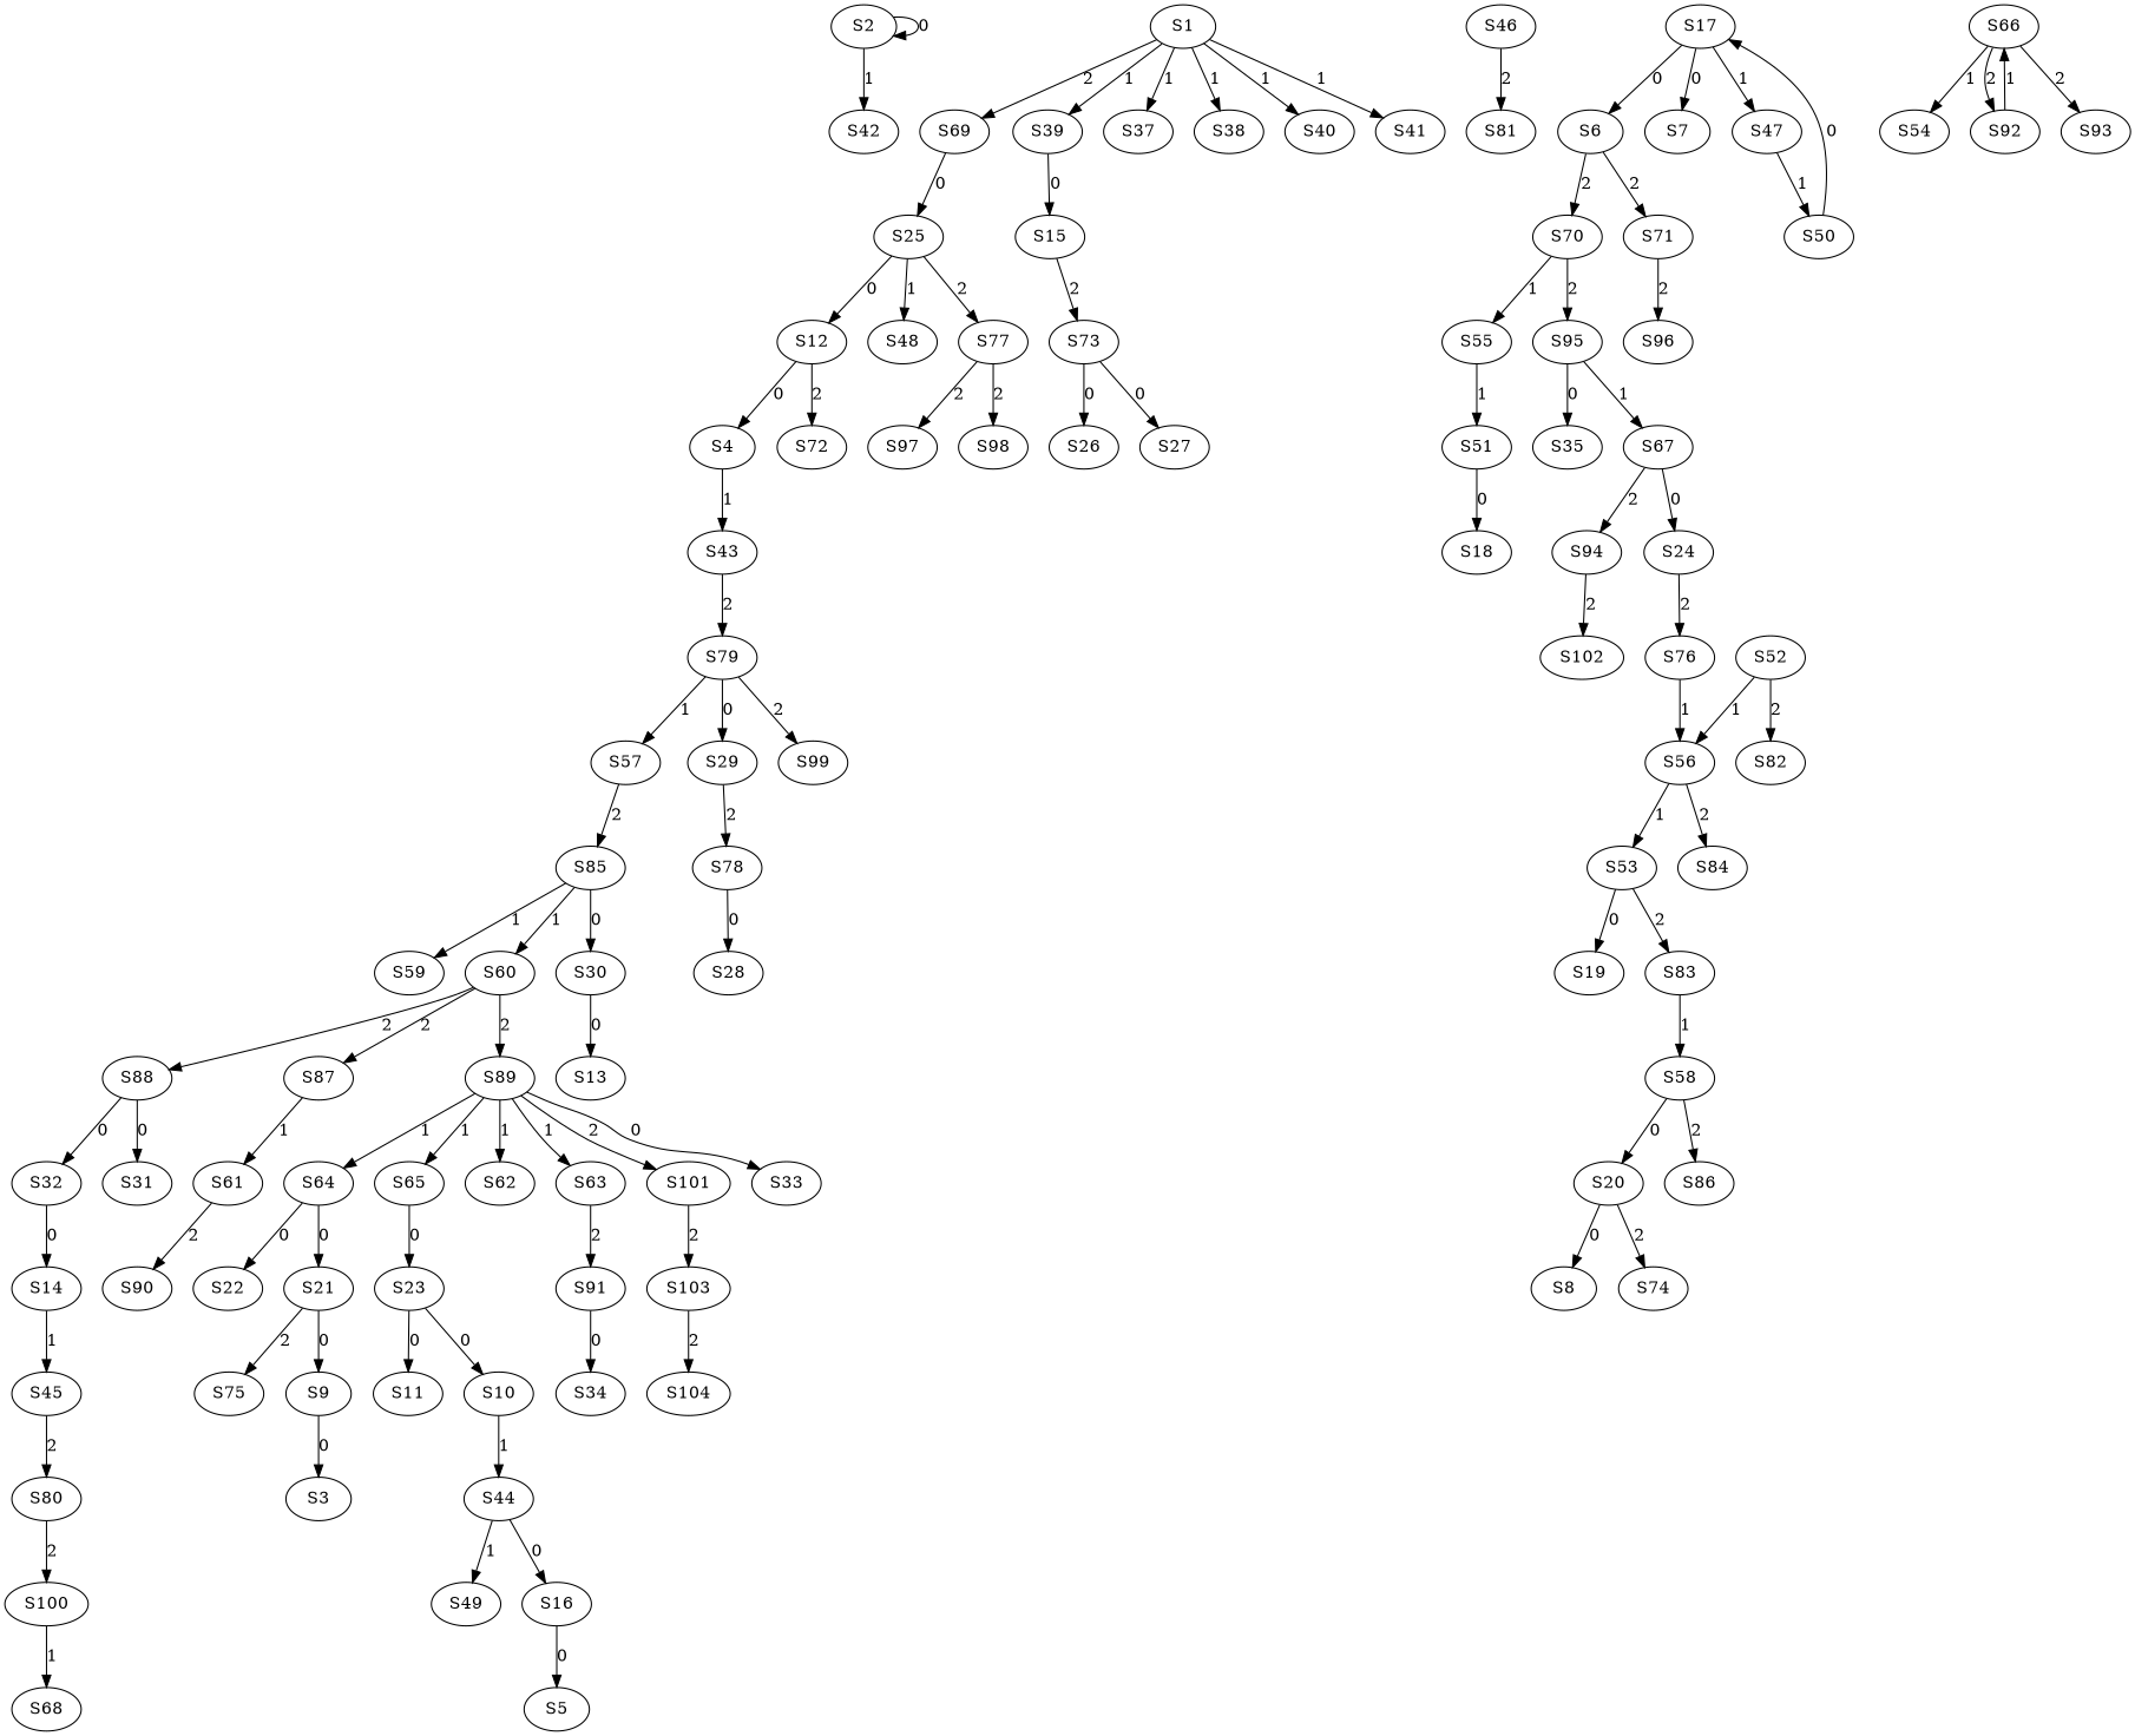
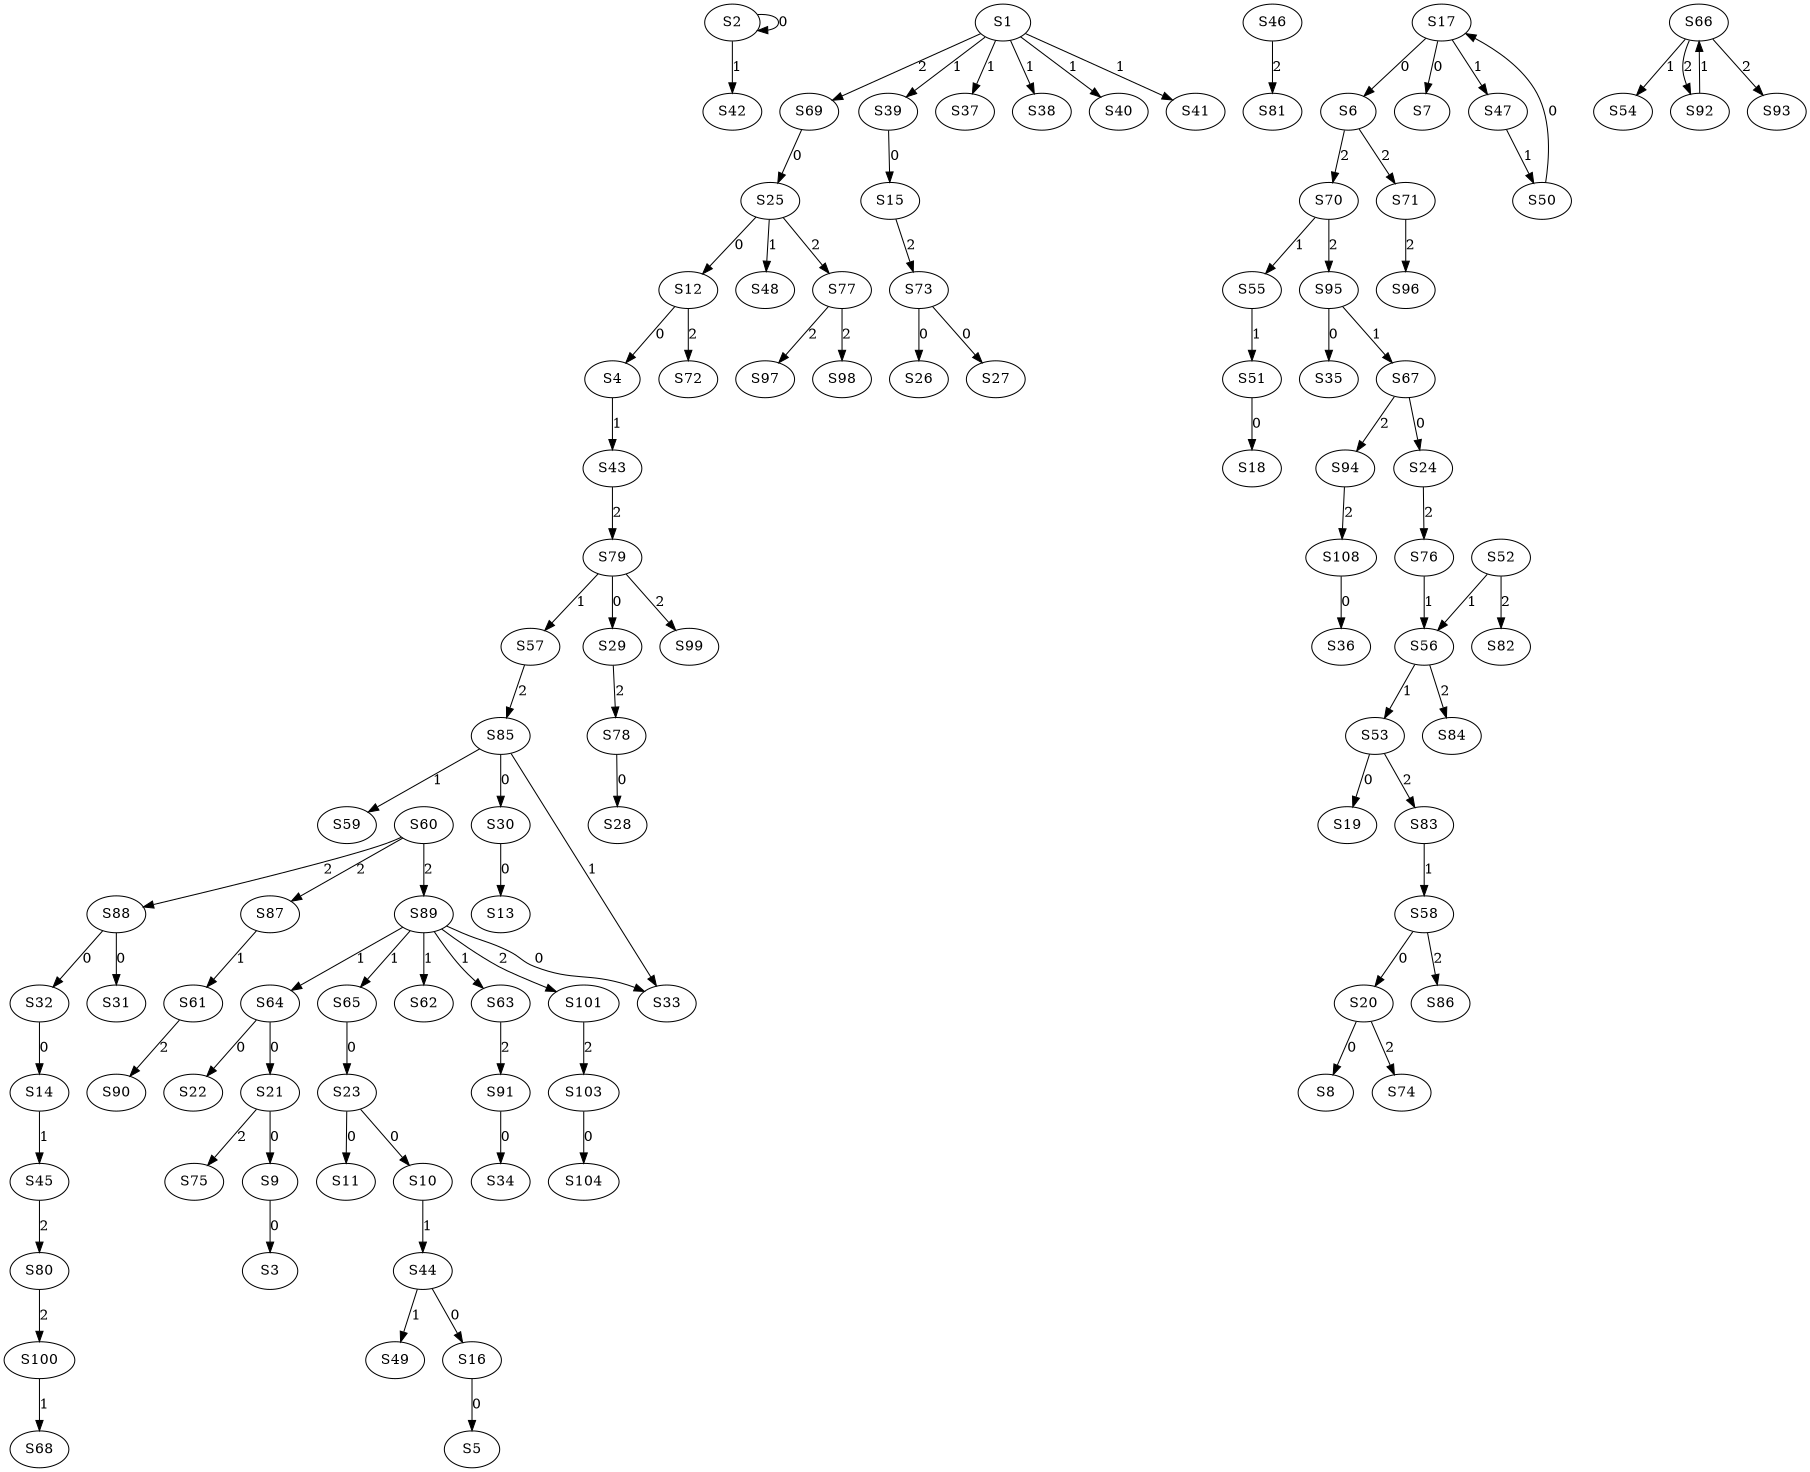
  strict digraph {
    S2
    S42
    S9
    S3
    S12
    S4
    S72
    S43
    S79
    S16
    S5
    S46
    S81
    S17
    S6
    S7
    S47
    S70
    S71
    S50
    S95
    S55
    S96
    S20
    S8
    S74
    S21
    S75
    S23
    S10
    S11
    S44
    S49
    S25
    S48
    S77
    S97
    S98
    S30
    S13
    S32
    S14
    S45
    S80
    S39
    S15
    S73
    S26
    S27
    S51
    S18
    S53
    S19
    S83
    S58
    S86
    S64
    S22
    S65
    S67
    S24
    S94
    S76
-   S102
+   S102 [label=S108]
    S56
    S69
    S78
    S28
    S29
    S57
    S99
    S85
    S59
    S60
    S88
    S89
    S87
    S31
    S33
    S62
    S63
    S101
    S91
    S103
    S34
    S35
+   S36
    S1
    S37
    S38
    S40
    S41
    S100
    S84
    S52
    S82
    S66
    S54
    S92
    S93
    S61
    S90
    S68
    S104
    S2 -> S2 [label=0]
    S2 -> S42 [label=1]
    S9 -> S3 [label=0]
    S12 -> S4 [label=0]
    S12 -> S72 [label=2]
    S4 -> S43 [label=1]
    S43 -> S79 [label=2]
    S79 -> S29 [label=0]
    S79 -> S57 [label=1]
    S79 -> S99 [label=2]
    S16 -> S5 [label=0]
    S46 -> S81 [label=2]
    S17 -> S6 [label=0]
    S17 -> S7 [label=0]
    S17 -> S47 [label=1]
    S6 -> S70 [label=2]
    S6 -> S71 [label=2]
    S47 -> S50 [label=1]
    S70 -> S95 [label=2]
    S70 -> S55 [label=1]
    S71 -> S96 [label=2]
    S50 -> S17 [label=0]
    S95 -> S67 [label=1]
    S95 -> S35 [label=0]
    S55 -> S51 [label=1]
    S20 -> S8 [label=0]
    S20 -> S74 [label=2]
    S21 -> S9 [label=0]
    S21 -> S75 [label=2]
    S23 -> S10 [label=0]
    S23 -> S11 [label=0]
    S10 -> S44 [label=1]
    S44 -> S16 [label=0]
    S44 -> S49 [label=1]
    S25 -> S12 [label=0]
    S25 -> S48 [label=1]
    S25 -> S77 [label=2]
    S77 -> S97 [label=2]
    S77 -> S98 [label=2]
    S30 -> S13 [label=0]
    S32 -> S14 [label=0]
    S14 -> S45 [label=1]
    S45 -> S80 [label=2]
    S80 -> S100 [label=2]
    S39 -> S15 [label=0]
    S15 -> S73 [label=2]
    S73 -> S26 [label=0]
    S73 -> S27 [label=0]
    S51 -> S18 [label=0]
    S53 -> S19 [label=0]
    S53 -> S83 [label=2]
    S83 -> S58 [label=1]
    S58 -> S20 [label=0]
    S58 -> S86 [label=2]
    S64 -> S21 [label=0]
    S64 -> S22 [label=0]
    S65 -> S23 [label=0]
    S67 -> S24 [label=0]
    S67 -> S94 [label=2]
    S24 -> S76 [label=2]
    S94 -> S102 [label=2]
    S76 -> S56 [label=1]
+   S102 -> S36 [label=0]
    S56 -> S53 [label=1]
    S56 -> S84 [label=2]
    S69 -> S25 [label=0]
    S78 -> S28 [label=0]
    S29 -> S78 [label=2]
    S57 -> S85 [label=2]
    S85 -> S30 [label=0]
    S85 -> S59 [label=1]
-   S85 -> S60 [label=1]
+   S85 -> S33 [label=1]
    S60 -> S88 [label=2]
    S60 -> S89 [label=2]
    S60 -> S87 [label=2]
    S88 -> S32 [label=0]
    S88 -> S31 [label=0]
    S89 -> S64 [label=1]
    S89 -> S65 [label=1]
    S89 -> S33 [label=0]
    S89 -> S62 [label=1]
    S89 -> S63 [label=1]
    S89 -> S101 [label=2]
    S87 -> S61 [label=1]
    S63 -> S91 [label=2]
    S101 -> S103 [label=2]
    S91 -> S34 [label=0]
-   S103 -> S104 [label=2]
+   S103 -> S104 [label=0]
    S1 -> S39 [label=1]
    S1 -> S69 [label=2]
    S1 -> S37 [label=1]
    S1 -> S38 [label=1]
    S1 -> S40 [label=1]
    S1 -> S41 [label=1]
    S100 -> S68 [label=1]
    S52 -> S56 [label=1]
    S52 -> S82 [label=2]
    S66 -> S54 [label=1]
    S66 -> S92 [label=2]
    S66 -> S93 [label=2]
    S92 -> S66 [label=1]
    S61 -> S90 [label=2]
  }
